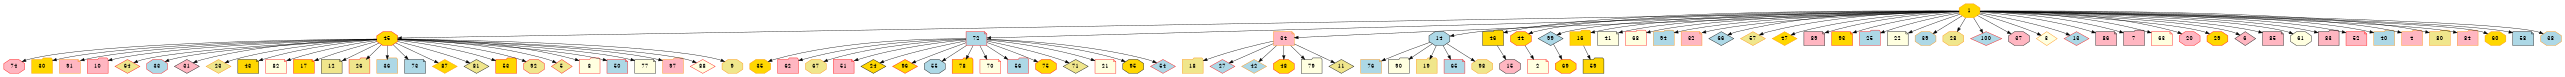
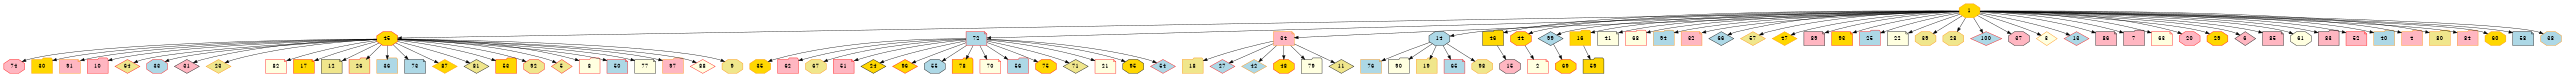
  digraph {
    node [color=red fillcolor=gold shape=note style=filled]
    1 [color=darkorange shape=octagon]
    45 [shape=octagon]
    72 [fillcolor=lightblue]
    34 [color=darkorange fillcolor=lightpink]
    14 [color=black fillcolor=lightblue shape=octagon]
    46 [color=black shape=folder]
    44 [shape=octagon]
    99 [color=black fillcolor=lightblue shape=diamond]
    16 [color=darkorange shape=folder]
    41 [color=black fillcolor=lightyellow]
    68 [fillcolor=lightyellow shape=folder]
    94 [color=darkorange fillcolor=lightblue shape=folder]
    32 [color=darkorange fillcolor=lightpink]
    66 [color=black fillcolor=lightblue shape=diamond]
    57 [color=darkorange fillcolor=khaki shape=diamond]
    47 [color=darkorange shape=diamond]
    89 [color=black fillcolor=lightpink]
    93
    25 [fillcolor=lightblue shape=folder]
    22 [color=black fillcolor=lightyellow]
-   39 [color=darkorange fillcolor=lightblue shape=octagon]
+   39 [color=darkorange fillcolor=khaki shape=octagon]
    28 [color=darkorange fillcolor=khaki shape=octagon]
    100 [fillcolor=lightblue shape=diamond]
    37 [color=black fillcolor=lightpink shape=octagon]
    3 [color=darkorange fillcolor=lightyellow shape=diamond]
    13 [fillcolor=lightblue shape=diamond]
    86 [color=black fillcolor=lightpink]
    7 [color=black fillcolor=lightpink shape=folder]
    63 [fillcolor=lightyellow]
    20 [fillcolor=lightpink shape=octagon]
    29 [shape=octagon]
    6 [color=black fillcolor=lightpink shape=diamond]
    85 [color=black fillcolor=lightpink]
    61 [color=black fillcolor=lightyellow shape=octagon]
    83 [color=black fillcolor=lightpink shape=folder]
    52 [fillcolor=lightpink]
    40 [color=darkorange fillcolor=lightblue shape=folder]
    4 [color=darkorange fillcolor=lightpink shape=folder]
    80 [color=darkorange fillcolor=khaki shape=folder]
    84 [color=darkorange fillcolor=lightpink shape=folder]
    60 [color=darkorange shape=octagon]
    58 [color=black fillcolor=lightblue]
    38 [color=darkorange fillcolor=lightblue shape=octagon]
    74 [fillcolor=lightpink shape=octagon]
    30 [color=darkorange shape=folder]
    91 [color=darkorange fillcolor=lightpink]
    10 [fillcolor=lightpink shape=folder]
    64 [fillcolor=khaki shape=diamond]
    33 [fillcolor=lightblue shape=octagon]
    31 [color=black fillcolor=lightpink shape=diamond]
    23 [color=darkorange fillcolor=khaki shape=diamond]
-   43 [color=black]
    82 [fillcolor=lightyellow]
    17
    12 [color=black fillcolor=khaki]
    26 [fillcolor=khaki shape=folder]
    36 [color=darkorange fillcolor=lightblue shape=folder]
    73 [color=black fillcolor=lightblue]
    87 [color=darkorange shape=diamond]
    81 [color=black fillcolor=khaki shape=diamond]
    53 [shape=folder]
    92 [fillcolor=khaki shape=octagon]
    5 [fillcolor=khaki shape=diamond]
    8 [fillcolor=lightyellow shape=folder]
    50 [fillcolor=lightblue]
    77 [color=black fillcolor=lightyellow]
    97 [color=darkorange fillcolor=lightpink shape=folder]
    88 [fillcolor=lightyellow shape=diamond]
    9 [color=darkorange fillcolor=khaki shape=octagon]
    35 [color=darkorange shape=octagon]
    62 [fillcolor=lightpink shape=folder]
    67 [color=darkorange fillcolor=khaki shape=octagon]
    51 [fillcolor=lightpink]
    24 [color=black shape=diamond]
    96 [shape=diamond]
    55 [color=black fillcolor=lightblue shape=octagon]
    78 [shape=folder]
    70 [fillcolor=lightyellow]
    56 [fillcolor=lightblue shape=folder]
    75 [shape=octagon]
    71 [color=black fillcolor=khaki shape=diamond]
    21 [fillcolor=lightyellow]
    95 [color=black shape=octagon]
    54 [fillcolor=lightblue shape=diamond]
    18 [color=darkorange fillcolor=khaki shape=folder]
    27 [fillcolor=lightblue shape=diamond]
    42 [color=darkorange fillcolor=lightblue shape=diamond]
    48 [shape=octagon]
    79 [color=black fillcolor=lightyellow shape=folder]
    11 [color=black fillcolor=khaki shape=diamond]
    76 [color=darkorange fillcolor=lightblue]
    90 [color=black fillcolor=lightyellow shape=folder]
    19 [color=darkorange fillcolor=khaki shape=folder]
    65 [fillcolor=lightblue]
    98 [color=darkorange fillcolor=khaki shape=octagon]
    15 [color=black fillcolor=lightpink shape=octagon]
    2 [fillcolor=lightyellow]
    69 [shape=octagon]
    59 [color=black shape=folder]
    1 -> 45
    1 -> 72
    1 -> 34
    1 -> 14
    1 -> 46
    1 -> 44
    1 -> 99
    1 -> 16
    1 -> 41
    1 -> 68
    1 -> 94
    1 -> 32
    1 -> 66
    1 -> 57
    1 -> 47
    1 -> 89
    1 -> 93
    1 -> 25
    1 -> 22
    1 -> 39
    1 -> 28
    1 -> 100
    1 -> 37
    1 -> 3
    1 -> 13
    1 -> 86
    1 -> 7
    1 -> 63
    1 -> 20
    1 -> 29
    1 -> 6
    1 -> 85
    1 -> 61
    1 -> 83
    1 -> 52
    1 -> 40
    1 -> 4
    1 -> 80
    1 -> 84
    1 -> 60
    1 -> 58
    1 -> 38
    45 -> 74
    45 -> 30
    45 -> 91
    45 -> 10
    45 -> 64
    45 -> 33
    45 -> 31
    45 -> 23
-   45 -> 43
    45 -> 82
    45 -> 17
    45 -> 12
    45 -> 26
    45 -> 36
    45 -> 73
    45 -> 87
    45 -> 81
    45 -> 53
    45 -> 92
    45 -> 5
    45 -> 8
    45 -> 50
    45 -> 77
    45 -> 97
    45 -> 88
    45 -> 9
    72 -> 35
    72 -> 62
    72 -> 67
    72 -> 51
    72 -> 24
    72 -> 96
    72 -> 55
    72 -> 78
    72 -> 70
    72 -> 56
    72 -> 75
    72 -> 71
    72 -> 21
    72 -> 95
    72 -> 54
    34 -> 18
    34 -> 27
    34 -> 42
    34 -> 48
    34 -> 79
    34 -> 11
    14 -> 76
    14 -> 90
    14 -> 19
    14 -> 65
    14 -> 98
    46 -> 15
    44 -> 2
    99 -> 69
    16 -> 59
  }
